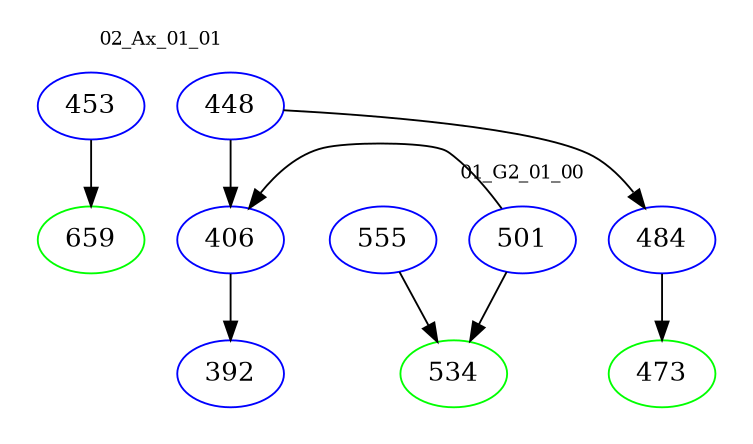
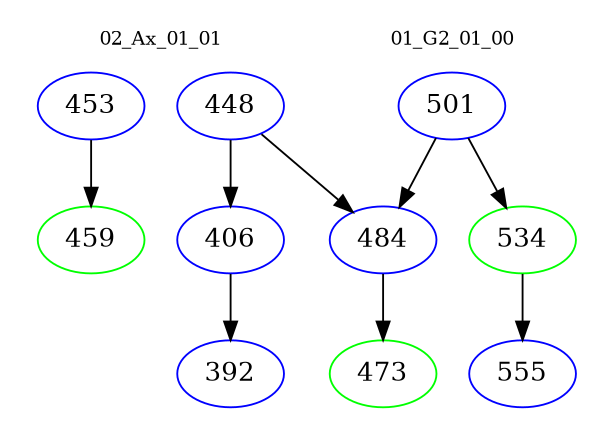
  digraph {
    node [color=blue]
    edge [color=black]
    n1 [label=448]
    n2 [label=406]
    n3 [label=453]
    n4 [label=392]
-   n5 [color=green label=659]
+   n5 [color=green label=459]
    n6 [label=501]
    n7 [label=484]
    n8 [color=green label=534]
    n9 [color=green label=473]
    n10 [label=555]
    subgraph cluster_1 {
      color=white
      fontsize=10
      label="02_Ax_01_01"
      n1
      n2
      n3
      n4
      n5
    }
    subgraph cluster_2 {
      color=white
      fontsize=10
      label="01_G2_01_00"
      n6
      n7
      n8
      n9
      n10
    }
    n1 -> n2
    n1 -> n7
    n2 -> n4
    n3 -> n5
-   n6 -> n2
+   n6 -> n7
    n6 -> n8
    n7 -> n9
-   n10 -> n8
+   n8 -> n10
  }
